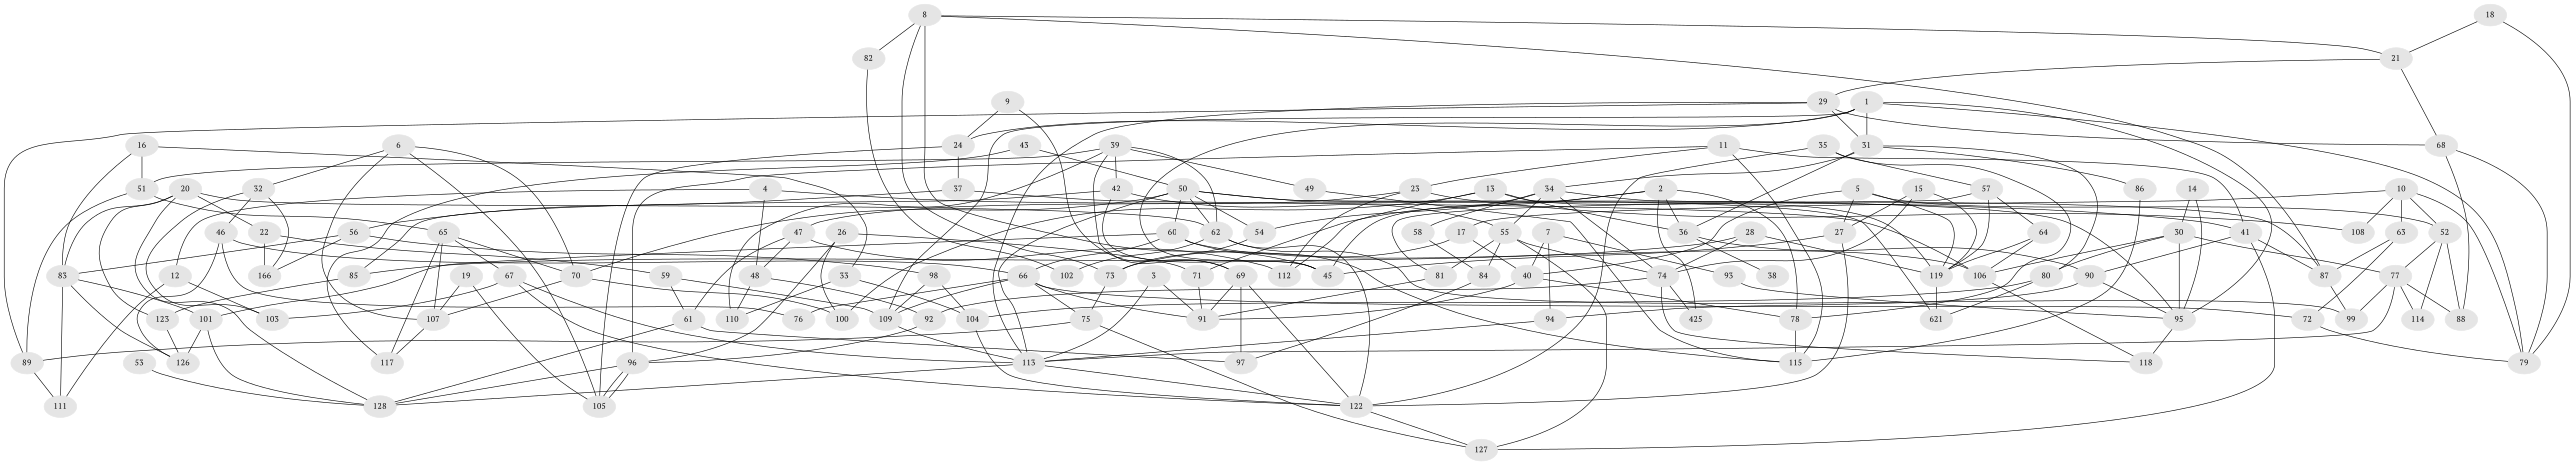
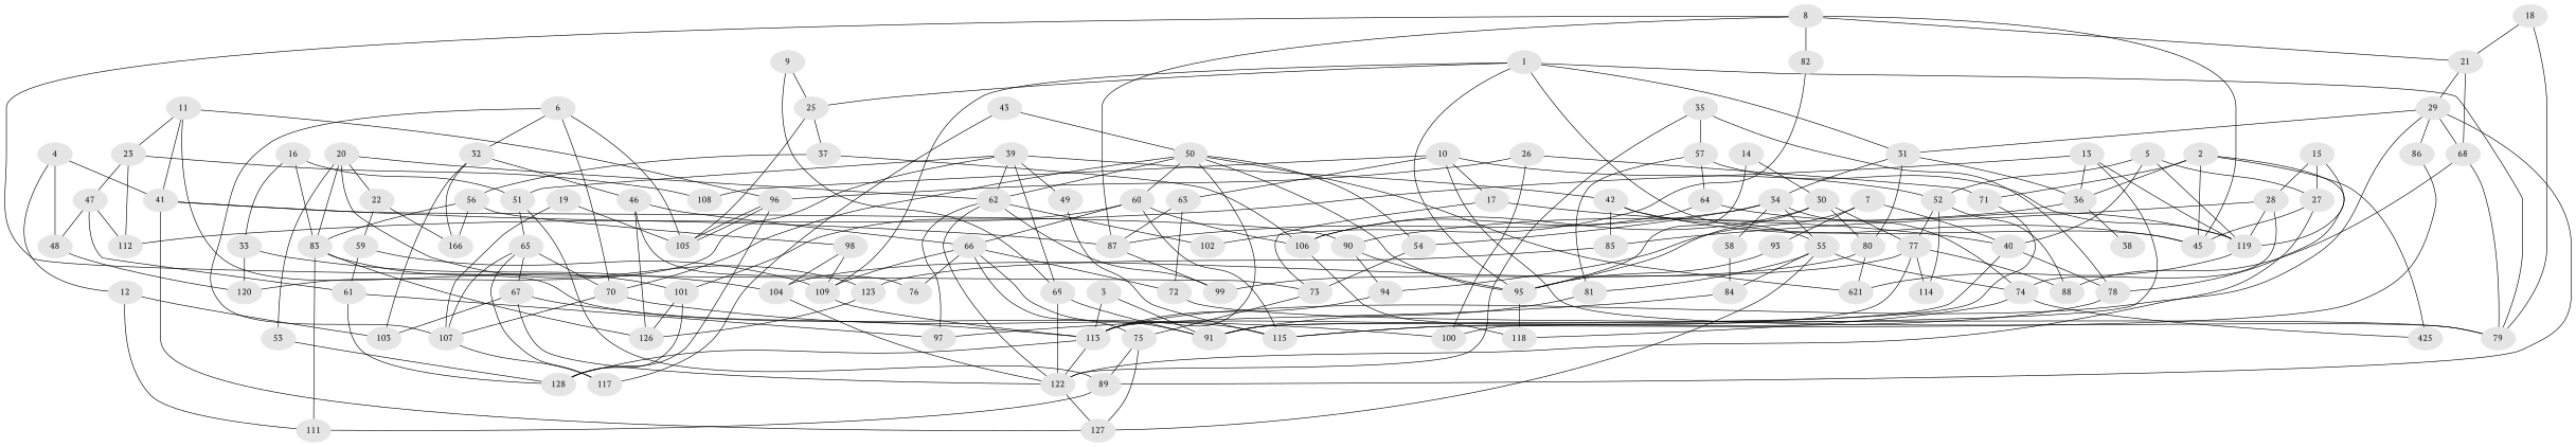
  graph {
    fontname="PT Serif"
    node [color=gray90 fontname="PT Serif" style=filled]
    edge [fontname="PT Serif"]
    1
-   24
+   24 [label=25]
    31
    45
    79
    95
    109
    105
    37
    36
    80
    34
    86
    118
    113
    2
    71
    78
    n19 [label=425]
    38
    90
    91
    115
    3
    122
    128
    4
    12
    41
    48
    103
    111
    87
    127
-   120 [label=110]
-   92
+   120
    5
    27
    40
    52
    119
    77
    88
    114
    n45 [label=621]
    6
    32
    70
    107
    n50 [label=166]
    46
    100
    117
    7
    93
    94
    8
    21
    73
    82
    29
    68
    75
    102
    99
    9
    69
    10
    17
    63
    108
    72
    11
    23
    96
    112
    47
    13
    14
    30
    106
    15
    74
    16
    33
    51
    83
    104
    89
    65
    126
    101
    18
    19
    20
    22
    53
    62
    123
    59
    97
    61
    56
    98
    26
    28
    85
    54
    55
    58
    66
    76
    84
    81
    35
    57
    64
    39
    42
    49
    43
    50
    60
    67
    1 -- 24
    1 -- 31
    1 -- 45
    1 -- 79
    1 -- 95
    1 -- 109
    24 -- 105
    24 -- 37
    31 -- 36
    31 -- 80
    31 -- 34
-   31 -- 86
+   29 -- 86
    95 -- 118
    109 -- 113
    37 -- 106
    37 -- 56
    36 -- 38
    36 -- 90
    80 -- n45
    80 -- 104
    34 -- 87
    34 -- 74
    34 -- 54
    34 -- 55
    34 -- 58
    86 -- 115
    113 -- 122
    113 -- 128
    2 -- 45
    2 -- 36
    2 -- 71
    2 -- 78
    2 -- n19
    71 -- 91
    78 -- 115
    90 -- 95
    90 -- 94
    3 -- 113
    3 -- 91
    122 -- 127
    4 -- 12
    4 -- 41
    4 -- 48
    12 -- 103
    12 -- 111
    41 -- 90
    41 -- 87
    41 -- 127
    48 -- 120
-   48 -- 92
    87 -- 99
-   92 -- 96
    5 -- 27
    5 -- 40
    5 -- 52
    5 -- 119
    27 -- 45
    27 -- 122
    40 -- 78
    40 -- 91
    52 -- 77
    52 -- 88
    52 -- 114
    119 -- n45
    77 -- 113
    77 -- 88
    77 -- 114
    77 -- 99
    6 -- 105
    6 -- 32
    6 -- 70
    6 -- 107
    32 -- 103
    32 -- n50
    32 -- 46
    70 -- 107
    70 -- 100
    107 -- 117
    46 -- 126
    46 -- 66
    46 -- 76
    7 -- 40
    7 -- 93
    7 -- 94
    93 -- 95
    94 -- 113
    8 -- 45
    8 -- 87
    8 -- 21
    8 -- 73
    8 -- 82
    21 -- 29
    21 -- 68
    73 -- 75
    82 -- 102
    29 -- 31
    29 -- 113
    29 -- 68
    29 -- 89
    68 -- 79
    68 -- 88
    75 -- 127
    75 -- 89
    9 -- 24
    9 -- 69
    69 -- 91
    69 -- 122
    10 -- 79
    10 -- 52
    10 -- 17
    10 -- 63
    10 -- 108
    17 -- 40
    17 -- 73
    63 -- 87
    63 -- 72
    72 -- 79
    11 -- 115
    11 -- 41
    11 -- 23
    11 -- 96
    23 -- 108
    23 -- 112
    23 -- 47
    96 -- 105
    96 -- 105
    96 -- 128
    47 -- 48
    47 -- 112
    47 -- 61
    13 -- 36
    13 -- 119
    13 -- 100
    13 -- 112
    14 -- 95
    14 -- 30
    30 -- 95
    30 -- 80
    30 -- 77
    30 -- 106
    106 -- 118
    15 -- 27
    15 -- 119
-   15 -- 74
+   15 -- 28
    74 -- 118
    74 -- n19
-   74 -- 92
    16 -- 33
    16 -- 51
    16 -- 83
    33 -- 120
    33 -- 104
    51 -- 89
    51 -- 65
    83 -- 111
    83 -- 126
    83 -- 101
    104 -- 122
    89 -- 111
    65 -- 70
    65 -- 107
    65 -- 117
    65 -- 67
    101 -- 128
    101 -- 126
    18 -- 79
    18 -- 21
    19 -- 105
    19 -- 107
    20 -- 83
    20 -- 22
-   20 -- 128
+   20 -- 53
    20 -- 62
    20 -- 123
    22 -- n50
    22 -- 59
    53 -- 128
    62 -- 122
    62 -- 102
    62 -- 99
-   69 -- 97
+   62 -- 97
    123 -- 126
    59 -- 109
    59 -- 61
    61 -- 128
    61 -- 97
    56 -- n50
    56 -- 83
    56 -- 98
    98 -- 109
    98 -- 104
    26 -- 71
    26 -- 100
    26 -- 96
    28 -- 119
    28 -- 74
    28 -- 85
    85 -- 123
    54 -- 73
    55 -- 127
    55 -- 74
    55 -- 84
    55 -- 81
    58 -- 84
    66 -- 109
    66 -- 91
    66 -- 75
    66 -- 72
    66 -- 76
    84 -- 97
    81 -- 91
    35 -- 78
    35 -- 122
    35 -- 57
    57 -- 119
    57 -- 81
    57 -- 64
    64 -- 119
    64 -- 106
    39 -- 120
    39 -- 69
    39 -- 51
    39 -- 62
    39 -- 42
    39 -- 49
    42 -- 45
    42 -- 85
    42 -- 55
    49 -- 115
    43 -- 117
    43 -- 50
    50 -- 95
    50 -- 113
    50 -- n45
    50 -- 70
    50 -- 62
    50 -- 54
    50 -- 60
    60 -- 115
    60 -- 106
    60 -- 101
    60 -- 66
    67 -- 113
    67 -- 122
    67 -- 103
  }
